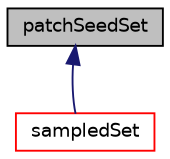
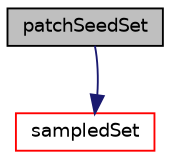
  digraph {
    node [fontname=Helvetica fontsize=10 shape=record]
    n1 [color=black fillcolor=grey75 fontcolor=black height=0.2 label=patchSeedSet style=filled width=0.4]
    n2 [color=red height=0.2 label=sampledSet width=0.4]
-   n1 -> n2 [color=midnightblue dir=back fontname=Helvetica fontsize=10 labelfontname=Helvetica labelfontsize=10 style=solid]
+   n2 -> n1 [color=midnightblue dir=back fontname=Helvetica fontsize=10 labelfontname=Helvetica labelfontsize=10 style=solid]
  }
